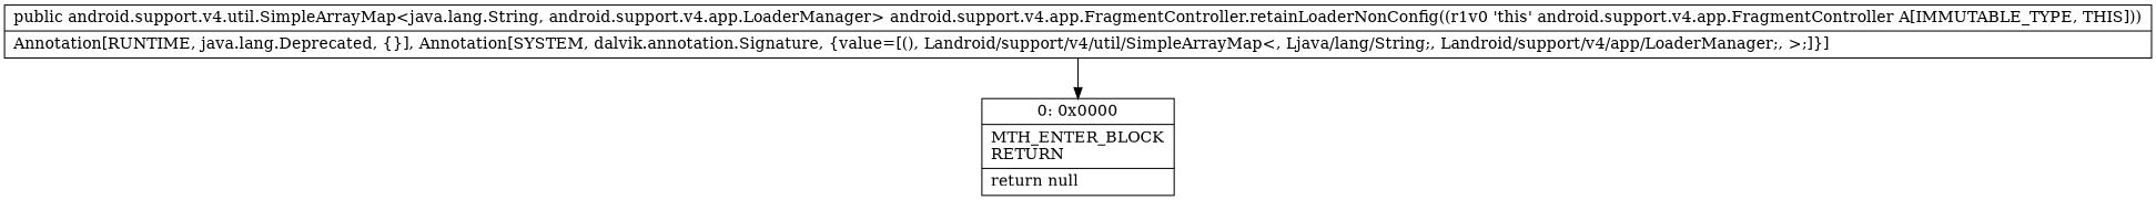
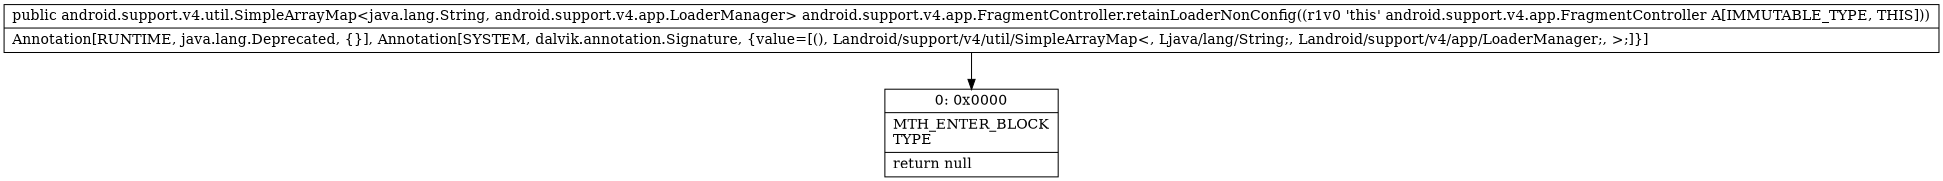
  digraph {
    node [shape=record]
-   n1 [label="{0\:\ 0x0000|MTH_ENTER_BLOCK\lRETURN\l|return null\l}"]
+   n1 [label="{0\:\ 0x0000|MTH_ENTER_BLOCK\lTYPE\l|return null\l}"]
    n2 [label="{public android.support.v4.util.SimpleArrayMap\<java.lang.String, android.support.v4.app.LoaderManager\> android.support.v4.app.FragmentController.retainLoaderNonConfig((r1v0 'this' android.support.v4.app.FragmentController A[IMMUTABLE_TYPE, THIS]))  | Annotation[RUNTIME, java.lang.Deprecated, \{\}], Annotation[SYSTEM, dalvik.annotation.Signature, \{value=[(), Landroid\/support\/v4\/util\/SimpleArrayMap\<, Ljava\/lang\/String;, Landroid\/support\/v4\/app\/LoaderManager;, \>;]\}]\l}"]
    n2 -> n1
  }
